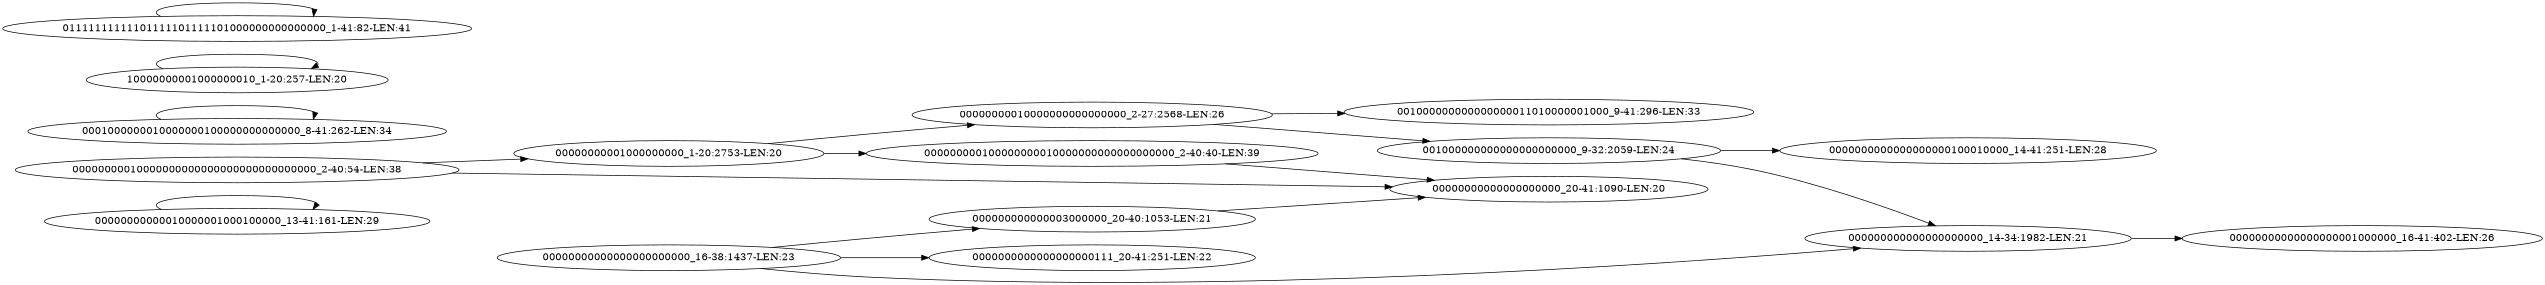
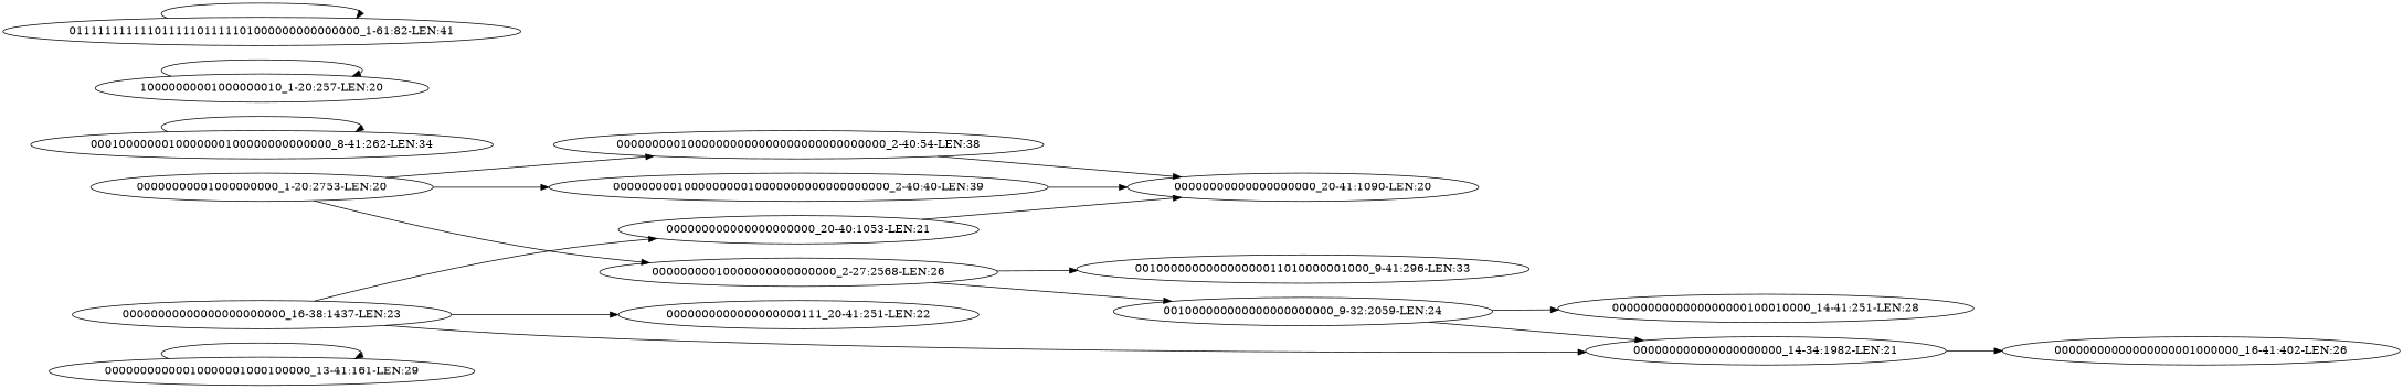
  digraph {
    rankdir=LR
    "00000000000010000001000100000_13-41:161-LEN:29"
    n2 [label="00000000000000000000_20-41:1090-LEN:20"]
    "00000000010000000000000000000000000000_2-40:54-LEN:38"
    "00000000000000000000000_16-38:1437-LEN:23"
-   "000000000000000000000_20-40:1053-LEN:21" [label="000000000000003000000_20-40:1053-LEN:21"]
+   "000000000000000000000_20-40:1053-LEN:21"
    "0000000000000000000111_20-41:251-LEN:22"
    "000000000000000000000_14-34:1982-LEN:21"
    "0001000000010000000100000000000000_8-41:262-LEN:34"
    "10000000001000000010_1-20:257-LEN:20"
    "00000000010000000000000000_2-27:2568-LEN:26"
    "001000000000000000011010000001000_9-41:296-LEN:33"
    "001000000000000000000000_9-32:2059-LEN:24"
    "0000000000000000000100010000_14-41:251-LEN:28"
    "00000000000000000001000000_16-41:402-LEN:26"
    "000000000100000000010000000000000000000_2-40:40-LEN:39"
    "00000000001000000000_1-20:2753-LEN:20"
-   "01111111111101111101111101000000000000000_1-41:82-LEN:41"
+   "01111111111101111101111101000000000000000_1-41:82-LEN:41" [label="01111111111101111101111101000000000000000_1-61:82-LEN:41"]
    "00000000000010000001000100000_13-41:161-LEN:29" -> "00000000000010000001000100000_13-41:161-LEN:29"
    "00000000010000000000000000000000000000_2-40:54-LEN:38" -> n2
    "00000000000000000000000_16-38:1437-LEN:23" -> "000000000000000000000_20-40:1053-LEN:21"
    "00000000000000000000000_16-38:1437-LEN:23" -> "0000000000000000000111_20-41:251-LEN:22"
    "00000000000000000000000_16-38:1437-LEN:23" -> "000000000000000000000_14-34:1982-LEN:21"
    "000000000000000000000_20-40:1053-LEN:21" -> n2
    "000000000000000000000_14-34:1982-LEN:21" -> "00000000000000000001000000_16-41:402-LEN:26"
    "0001000000010000000100000000000000_8-41:262-LEN:34" -> "0001000000010000000100000000000000_8-41:262-LEN:34"
    "10000000001000000010_1-20:257-LEN:20" -> "10000000001000000010_1-20:257-LEN:20"
    "00000000010000000000000000_2-27:2568-LEN:26" -> "001000000000000000011010000001000_9-41:296-LEN:33"
    "00000000010000000000000000_2-27:2568-LEN:26" -> "001000000000000000000000_9-32:2059-LEN:24"
    "001000000000000000000000_9-32:2059-LEN:24" -> "000000000000000000000_14-34:1982-LEN:21"
    "001000000000000000000000_9-32:2059-LEN:24" -> "0000000000000000000100010000_14-41:251-LEN:28"
    "000000000100000000010000000000000000000_2-40:40-LEN:39" -> n2
-   "00000000010000000000000000000000000000_2-40:54-LEN:38" -> "00000000001000000000_1-20:2753-LEN:20"
+   "00000000001000000000_1-20:2753-LEN:20" -> "00000000010000000000000000000000000000_2-40:54-LEN:38"
    "00000000001000000000_1-20:2753-LEN:20" -> "00000000010000000000000000_2-27:2568-LEN:26"
    "00000000001000000000_1-20:2753-LEN:20" -> "000000000100000000010000000000000000000_2-40:40-LEN:39"
    "01111111111101111101111101000000000000000_1-41:82-LEN:41" -> "01111111111101111101111101000000000000000_1-41:82-LEN:41"
  }
